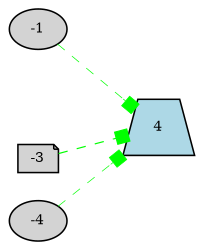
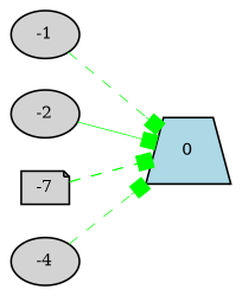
  digraph {
    rankdir=LR
    node [fillcolor=lightgray fontsize=9 shape=ellipse style=filled]
    edge [arrowhead=box color=green style=dashed]
    -1 [height=0.2 width=0.2]
-   0 [fillcolor=lightblue height=0.2 shape=trapezium width=0.2 label=4]
-   -3 [height=0.2 shape=note width=0.2]
+   0 [fillcolor=lightblue height=0.2 shape=trapezium width=0.2]
+   -2 [height=0.2 width=0.2]
+   -3 [height=0.2 shape=note width=0.2 label=-7]
    -4 [height=0.2 width=0.2]
    -1 -> 0 [penwidth=0.4573573345583476]
+   -2 -> 0 [penwidth=0.4391698151245169 style=bold]
    -3 -> 0 [penwidth=0.755325769141132]
    -4 -> 0 [penwidth=0.42835982628467173]
  }
